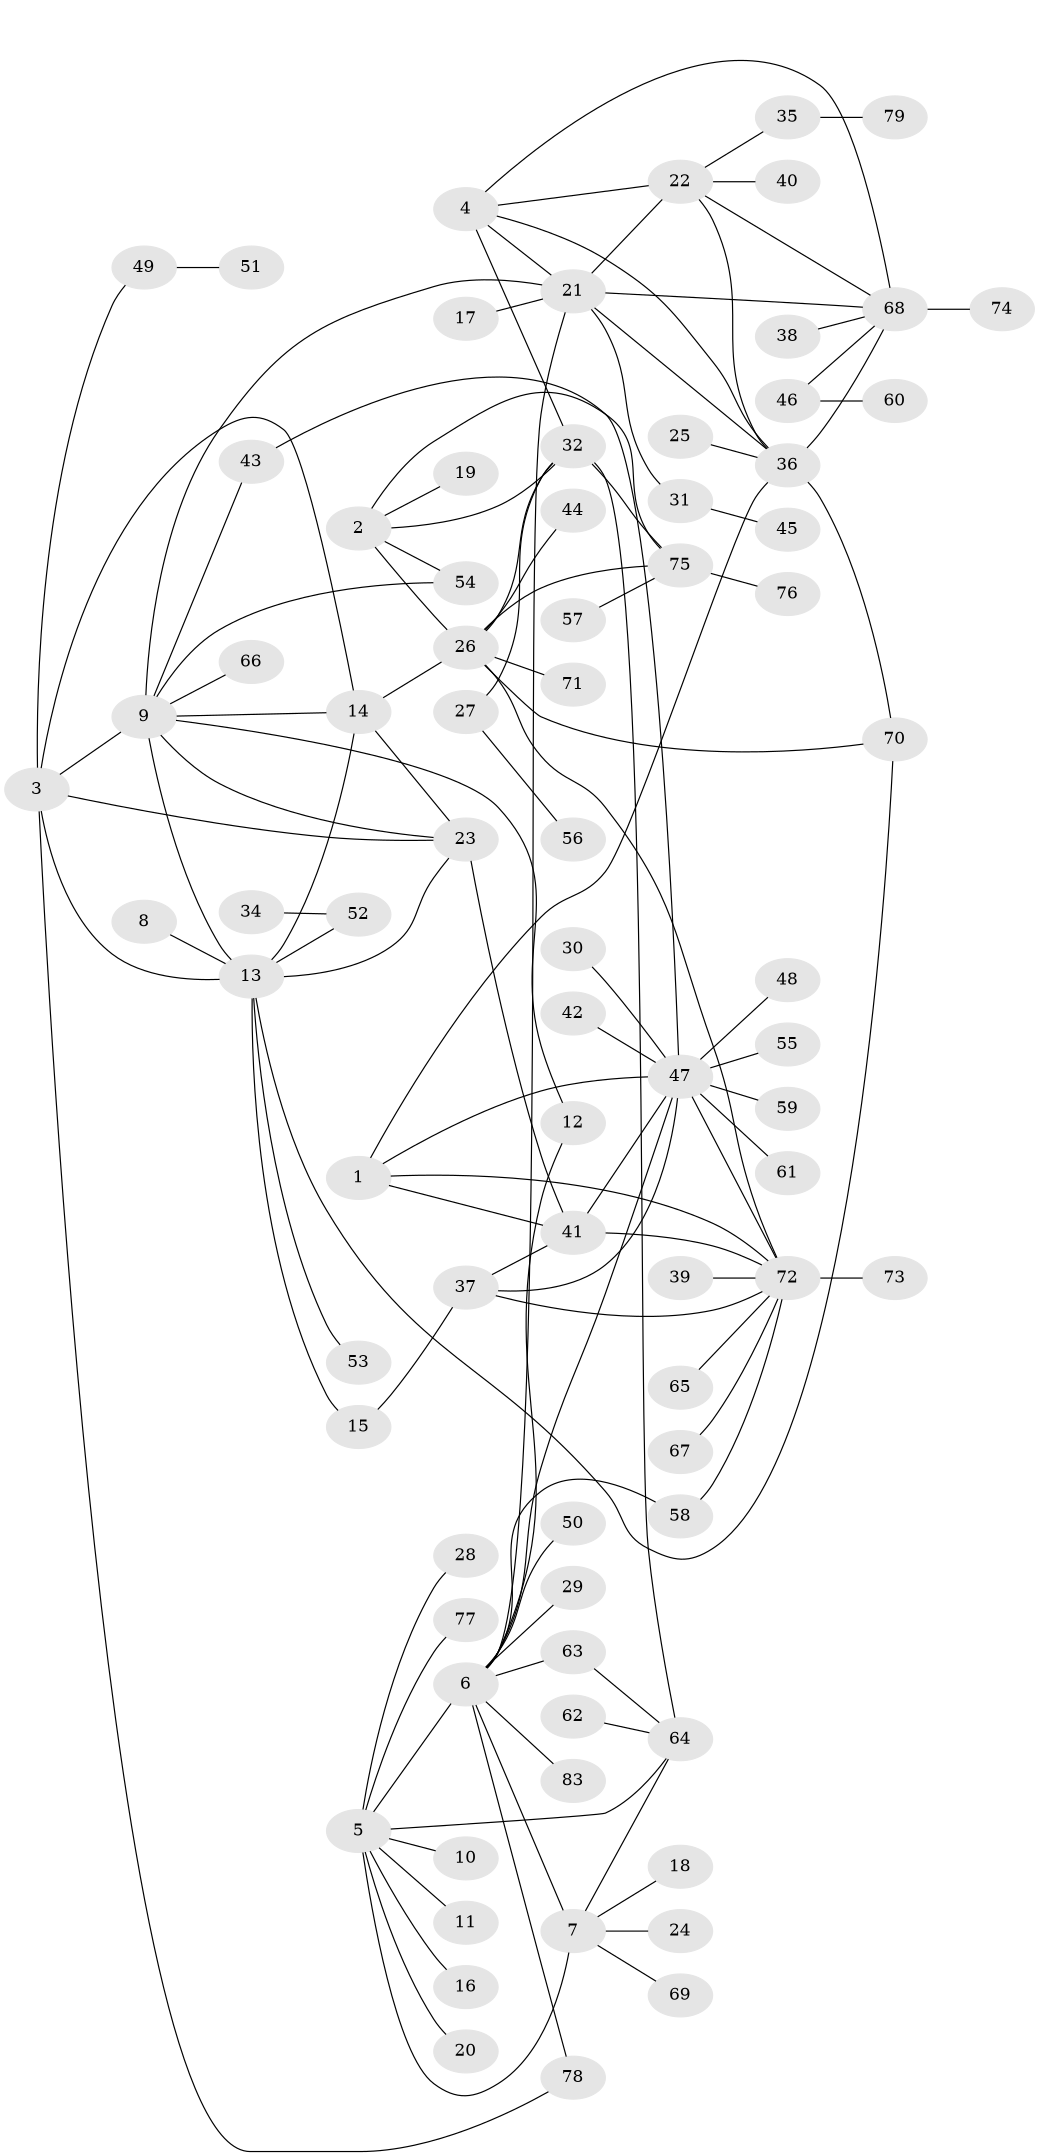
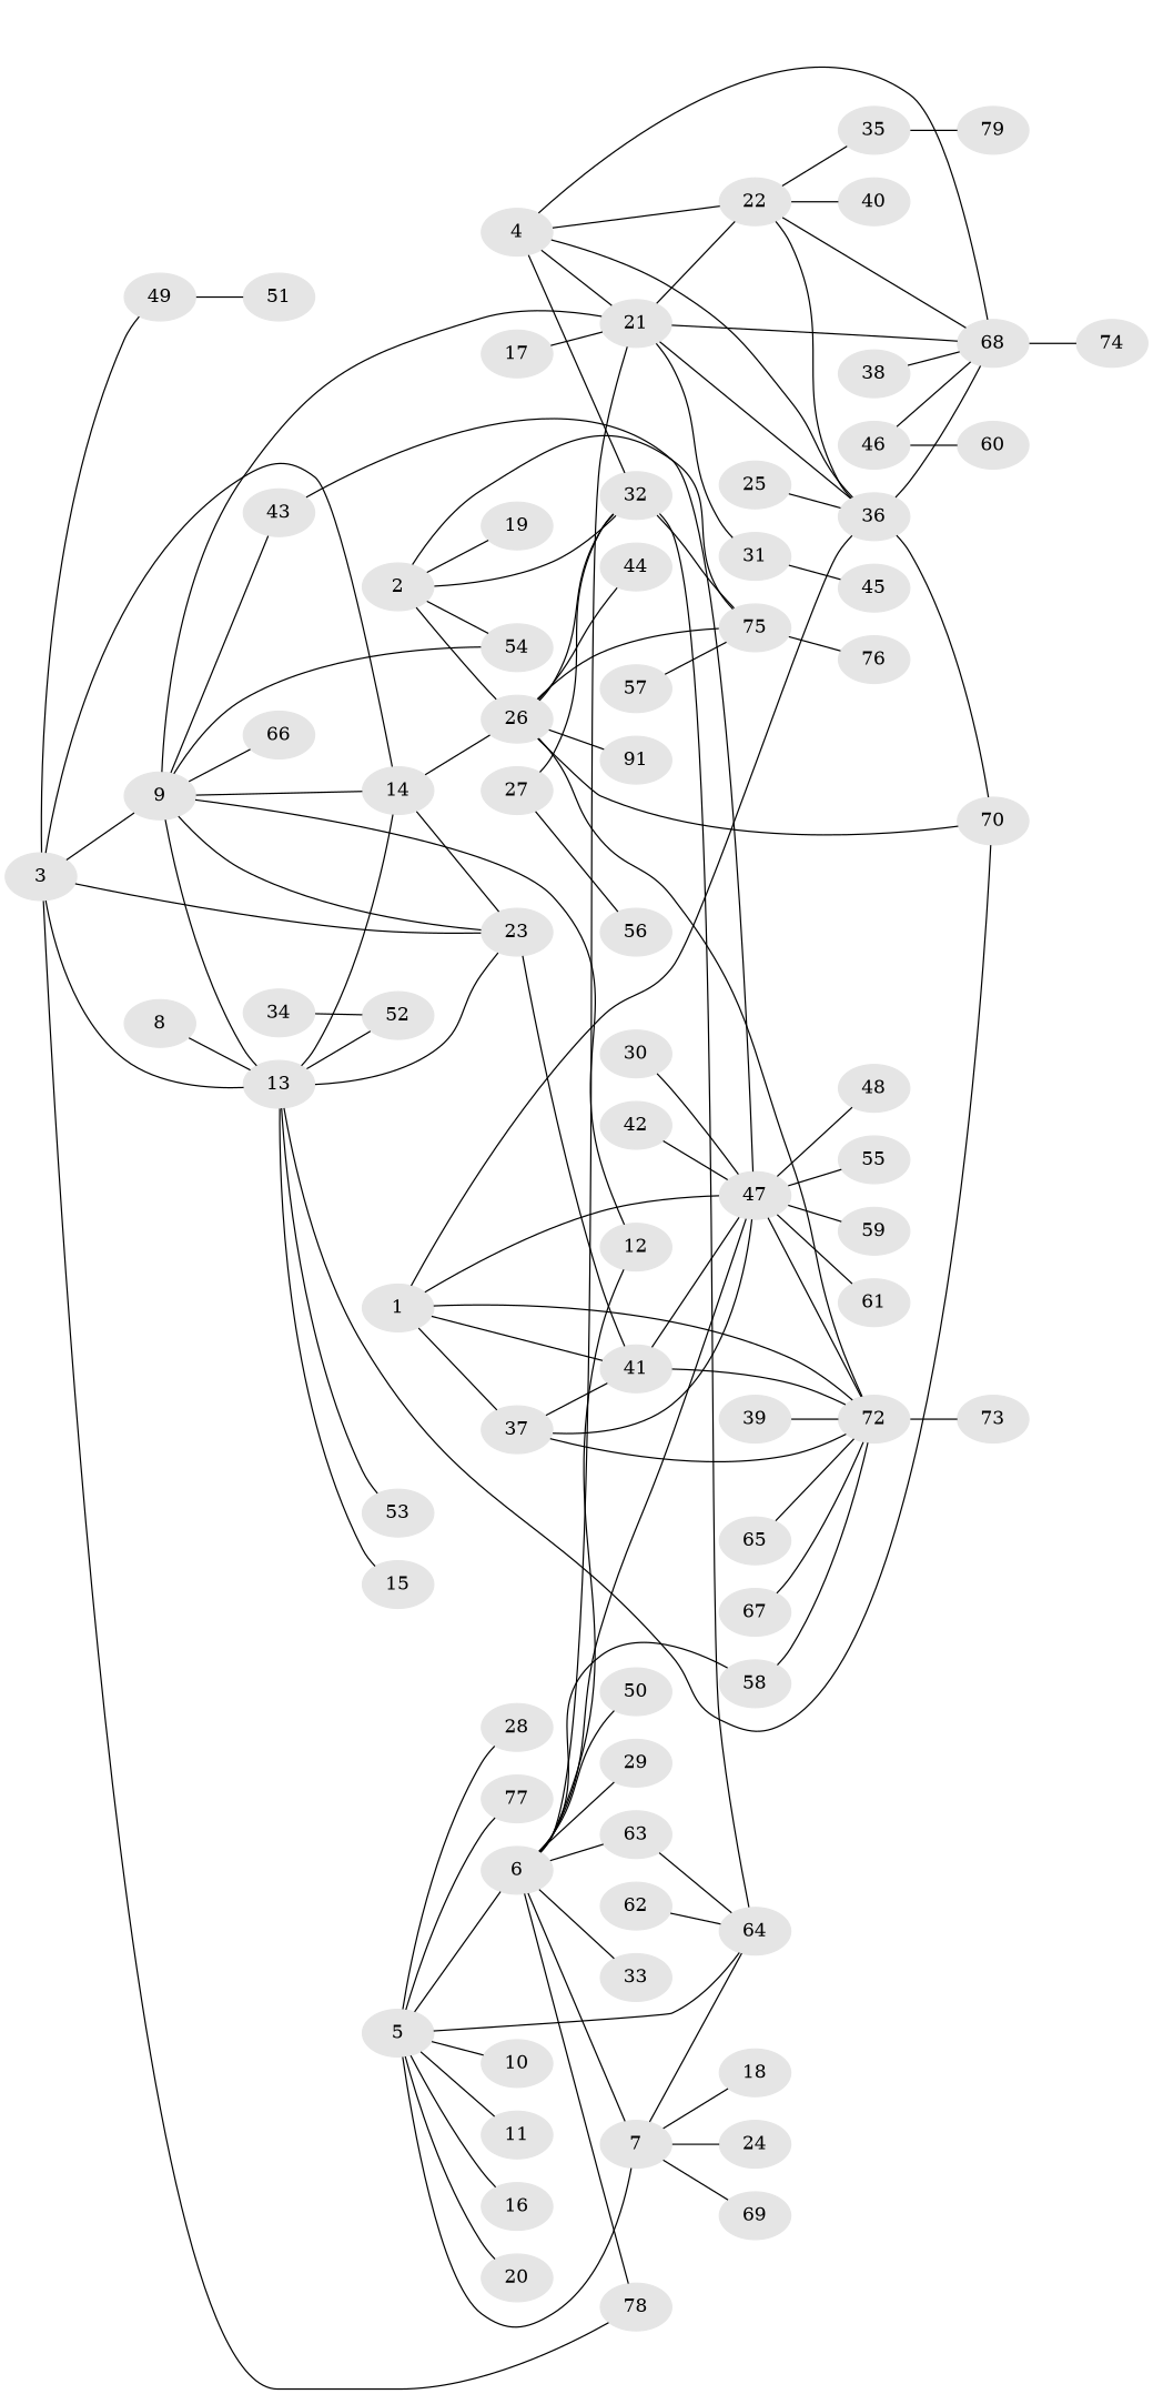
  graph {
    rankdir=LR
    node [color=gray90 style=filled]
    edge [weight=1.0]
    1
    36
    37
    41
    47
    72
    68
    70
    48
    55
    59
    61
    73
    2
    19
    26
    32
    54
    75
    44
-   71
+   71 [label=91]
    64
    76
    3
    9
    13
    14
    23
    49
    78
    21
    12
    43
    66
    15
    52
    53
    51
    4
    22
    31
    35
    40
    74
    5
    6
    7
    10
    11
    16
    20
    28
    77
    29
-   33 [label=83]
+   33
    50
    58
    63
    18
    24
    69
    8
    17
    45
    79
    25
    27
    56
    30
    34
    38
    39
    42
    46
    60
    57
    62
    65
    67
    1 -- 36
-   15 -- 37
+   1 -- 37
    1 -- 41
    1 -- 47
    1 -- 72
    36 -- 68
    36 -- 70
    37 -- 41
    37 -- 47
    37 -- 72
    41 -- 47
    41 -- 72
    47 -- 72
    47 -- 48
    47 -- 55
    47 -- 59
    47 -- 61
    72 -- 73
    68 -- 74
    2 -- 19
    2 -- 26 [weight=2.0]
    2 -- 32 [weight=2.0]
    2 -- 54
    2 -- 75 [weight=2.0]
    26 -- 72
    26 -- 70
    26 -- 32
    26 -- 75
    26 -- 44
    26 -- 71
    32 -- 75
    32 -- 64
    75 -- 76
    3 -- 9
    3 -- 13
    3 -- 14
    3 -- 23
    3 -- 49
    3 -- 78
    9 -- 54
    9 -- 13
    9 -- 14
    9 -- 23
    9 -- 21
    9 -- 12
    9 -- 43
    9 -- 66
    13 -- 70
    13 -- 14
    13 -- 23
    13 -- 15
    13 -- 52
    13 -- 53
    14 -- 26
    14 -- 23
    23 -- 41
    49 -- 51
    21 -- 36
    21 -- 68
    21 -- 22
    21 -- 31
    43 -- 47
    4 -- 36
    4 -- 68
    4 -- 32
    4 -- 21
    4 -- 22
    22 -- 36
    22 -- 68
    22 -- 35
    22 -- 40
    31 -- 45
    35 -- 79
    5 -- 64 [weight=2.0]
    5 -- 6 [weight=2.0]
    5 -- 7 [weight=2.0]
    5 -- 10
    5 -- 11
    5 -- 16
    5 -- 20
    5 -- 28
    5 -- 77
    6 -- 47
    6 -- 78
    6 -- 21
    6 -- 12
    6 -- 7
    6 -- 29
    6 -- 33
    6 -- 50
    6 -- 58
    6 -- 63
    7 -- 64
    7 -- 18
    7 -- 24
    7 -- 69
    58 -- 72
    63 -- 64
    8 -- 13
    17 -- 21
    25 -- 36
    27 -- 32
    27 -- 56
    30 -- 47
    34 -- 52
    38 -- 68
    39 -- 72
    42 -- 47
    46 -- 68
    46 -- 60
    57 -- 75
    62 -- 64
    65 -- 72
    67 -- 72
  }
